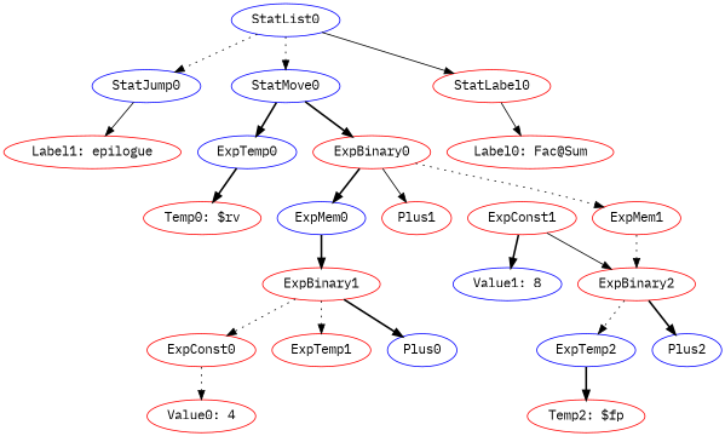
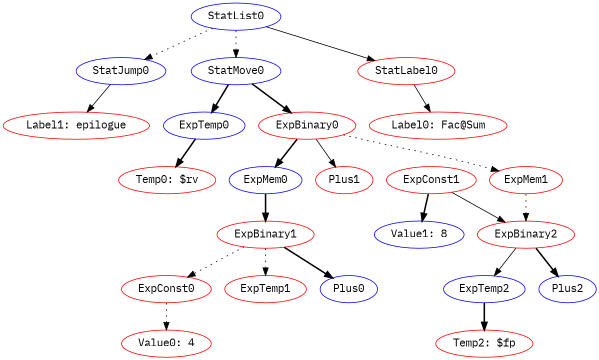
  digraph {
    fontname="IBM Plex Mono"
    ordering=out
    node [color=red fontname="IBM Plex Mono"]
    edge [fontname="IBM Plex Mono" style=bold]
    StatJump0 [color=blue]
    "Label1: epilogue"
    "Value1: 8" [color=blue]
    ExpConst1
    ExpBinary2
    ExpTemp2 [color=blue]
    Plus2 [color=blue]
    "Temp2: $fp"
    StatMove0 [color=blue]
    ExpTemp0 [color=blue]
    ExpBinary0
    "Temp0: $rv"
    ExpMem0 [color=blue]
    Plus1
    ExpMem1
    ExpBinary1
    ExpConst0
    ExpTemp1
    Plus0 [color=blue]
    StatList0 [color=blue]
    StatLabel0
    "Label0: Fac@Sum"
    "Value0: 4"
    StatJump0 -> "Label1: epilogue" [style=solid]
    ExpConst1 -> "Value1: 8"
    ExpConst1 -> ExpBinary2 [style=solid]
-   ExpBinary2 -> ExpTemp2 [style=dotted]
+   ExpBinary2 -> ExpTemp2 [style=solid]
    ExpBinary2 -> Plus2
    ExpTemp2 -> "Temp2: $fp"
    StatMove0 -> ExpTemp0
    StatMove0 -> ExpBinary0
    ExpTemp0 -> "Temp0: $rv"
    ExpBinary0 -> ExpMem0
    ExpBinary0 -> Plus1 [style=solid]
    ExpBinary0 -> ExpMem1 [style=dotted]
    ExpMem0 -> ExpBinary1
    ExpMem1 -> ExpBinary2 [style=dotted]
    ExpBinary1 -> ExpConst0 [style=dotted]
    ExpBinary1 -> ExpTemp1 [style=dotted]
    ExpBinary1 -> Plus0
    ExpConst0 -> "Value0: 4" [style=dotted]
    StatList0 -> StatJump0 [style=dotted]
    StatList0 -> StatMove0 [style=dotted]
    StatList0 -> StatLabel0 [style=solid]
    StatLabel0 -> "Label0: Fac@Sum" [style=solid]
  }
